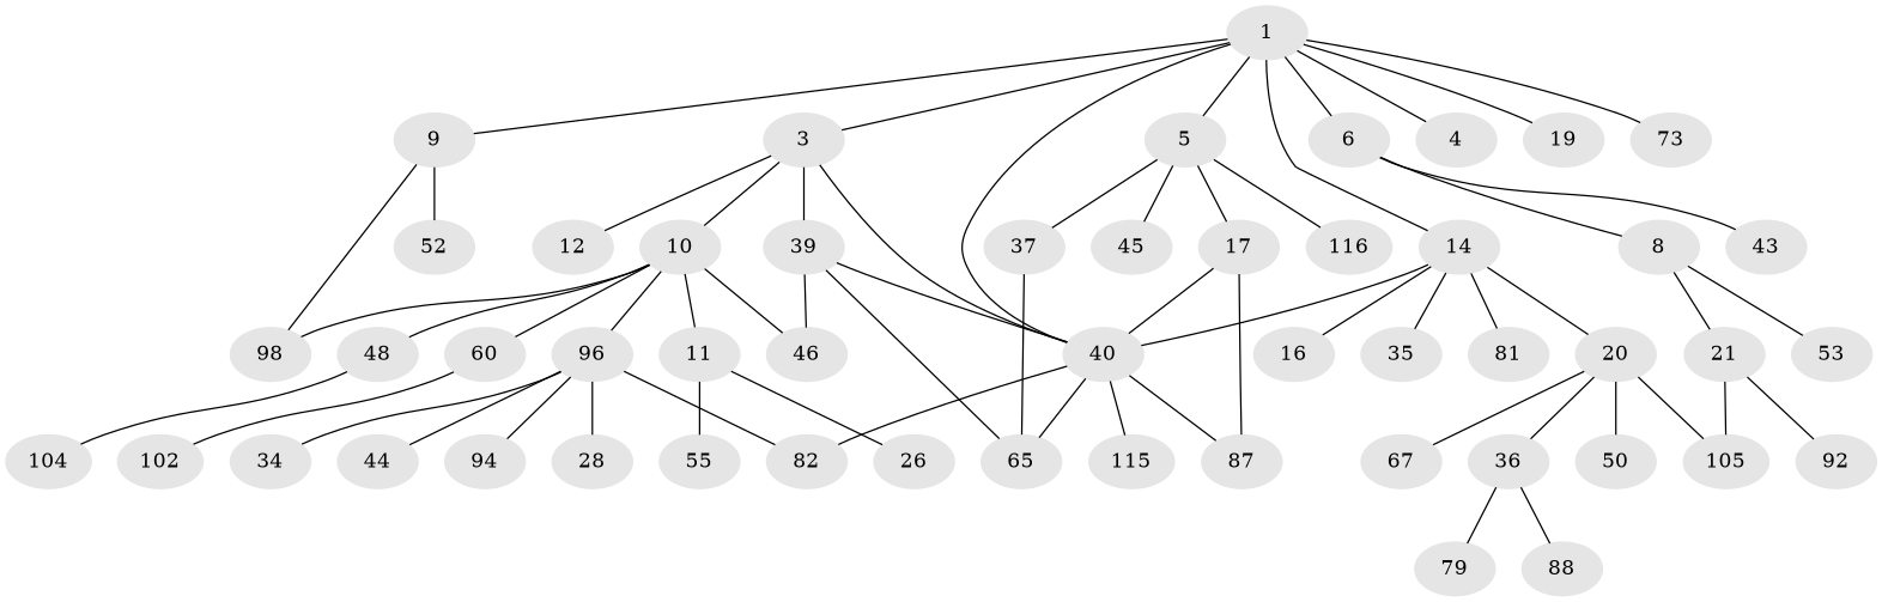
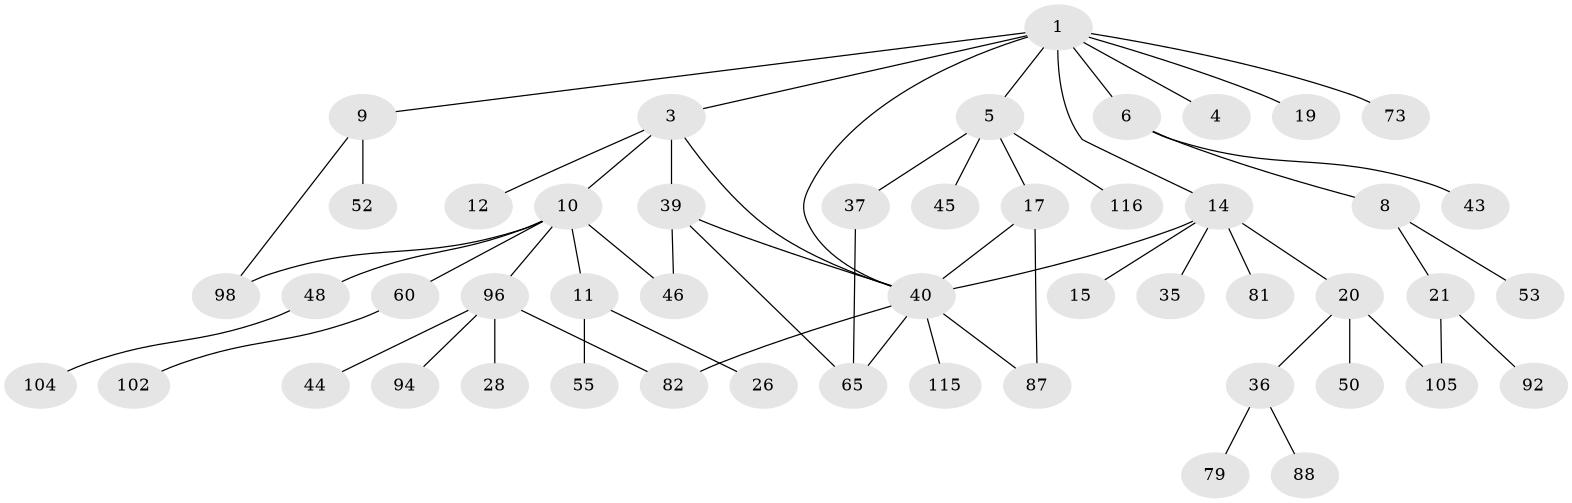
  graph {
    fontname="DejaVu Serif"
    node [color=gray90 fontname="DejaVu Serif" style=filled]
    edge [fontname="DejaVu Serif"]
    1 [super="+2"]
    3
    4
    5 [super="+7"]
    6 [super="+58"]
    9 [super="+86+63+23+41"]
    14 [super="+112+54"]
    19 [super="+38"]
    40 [super="+42+64+95"]
    73
    10 [super="+13"]
    12 [super="+56"]
    39 [super="+51+72"]
    17 [super="+109+24"]
    37 [super="+62"]
    45 [super="+78"]
    116
    43 [super="+61"]
    8
    52
    98
-   15 [super="+31" label=16]
+   15 [super="+31"]
    81
    20 [super="+106+27+29"]
    35
    82
    n27 [label=87 super="+108"]
    65 [super="+91"]
    115
    11 [super="+22+49+96"]
    n31 [label=96 super="+18"]
    46 [super="+110"]
    48 [super="+66"]
    60
    21 [super="+70"]
    53
    105 [super="+119"]
    92 [super="+99"]
    26
    55 [super="+77"]
    28 [super="+76"]
-   34 [super="+123"]
    44
    94
    104
    102 [super="+131"]
    36 [super="+68+117+75"]
    50
-   67
    79 [super="+103"]
    88
    1 -- 3
    1 -- 4
    1 -- 5
    1 -- 6
    1 -- 9
    1 -- 14
    1 -- 19
    1 -- 40
    1 -- 73
    3 -- 40
    3 -- 10
    3 -- 12
    3 -- 39
    5 -- 17
    5 -- 37
    5 -- 45
    5 -- 116
    6 -- 43
    6 -- 8
    9 -- 52
    9 -- 98
    14 -- 40
    14 -- 15
    14 -- 81
    14 -- 20
    14 -- 35
    40 -- 82
    40 -- n27
    40 -- 65
    40 -- 115
    10 -- 98
    10 -- 11
    10 -- n31
    10 -- 46
    10 -- 48
    10 -- 60
    39 -- 40
    39 -- 65
    39 -- 46
    17 -- 40
    17 -- n27
    37 -- 65
    8 -- 21
    8 -- 53
    20 -- 105
    20 -- 36 [weight=2]
    20 -- 50
-   20 -- 67
    11 -- 26
    11 -- 55
    n31 -- 82
    n31 -- 28
-   n31 -- 34
    n31 -- 44
    n31 -- 94
    48 -- 104
    60 -- 102
    21 -- 105
    21 -- 92
    36 -- 79
    36 -- 88
  }
